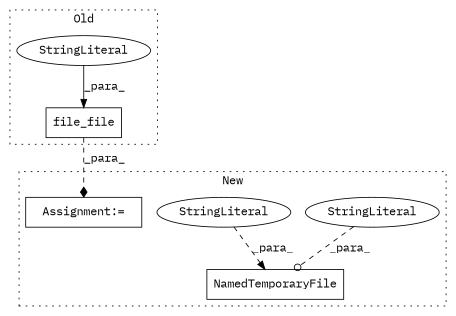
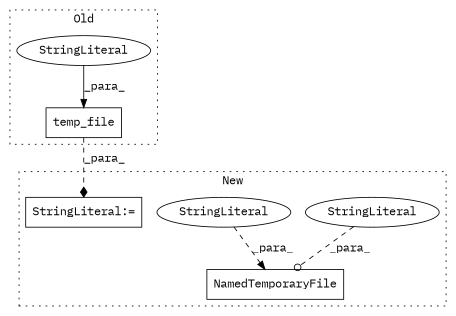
  digraph {
    fontname="IBM Plex Mono"
    node [a=45 fontname="IBM Plex Mono" shape=box]
    edge [arrowhead=normal fontname="IBM Plex Mono" style=dashed]
-   n1 [a=32 l="10,1" label=file_file s="548,576"]
+   n1 [a=32 l="10,1" label=temp_file s="548,576"]
    n2 [l=18 label=StringLiteral s=558 shape=ellipse]
    n3 [a=32 l="19,1" label=NamedTemporaryFile s="1171,1201"]
    n4 [l=7 label=StringLiteral s=1194 shape=ellipse]
    n5 [l=3 label=StringLiteral s=1190 shape=ellipse]
-   n6 [a=7 l=1 label="Assignment:=" s=1170]
+   n6 [a=7 l=1 label="StringLiteral:=" s=1170]
    subgraph cluster_1 {
      label=Old
      style=dotted
      n1
      n2
    }
    subgraph cluster_2 {
      label=New
      style=dotted
      n3
      n4
      n5
      n6
    }
    n1 -> n6 [arrowhead=diamond label=_para_]
    n2 -> n1 [label=_para_ style=solid]
    n4 -> n3 [arrowhead=odot label=_para_]
    n5 -> n3 [label=_para_]
  }
